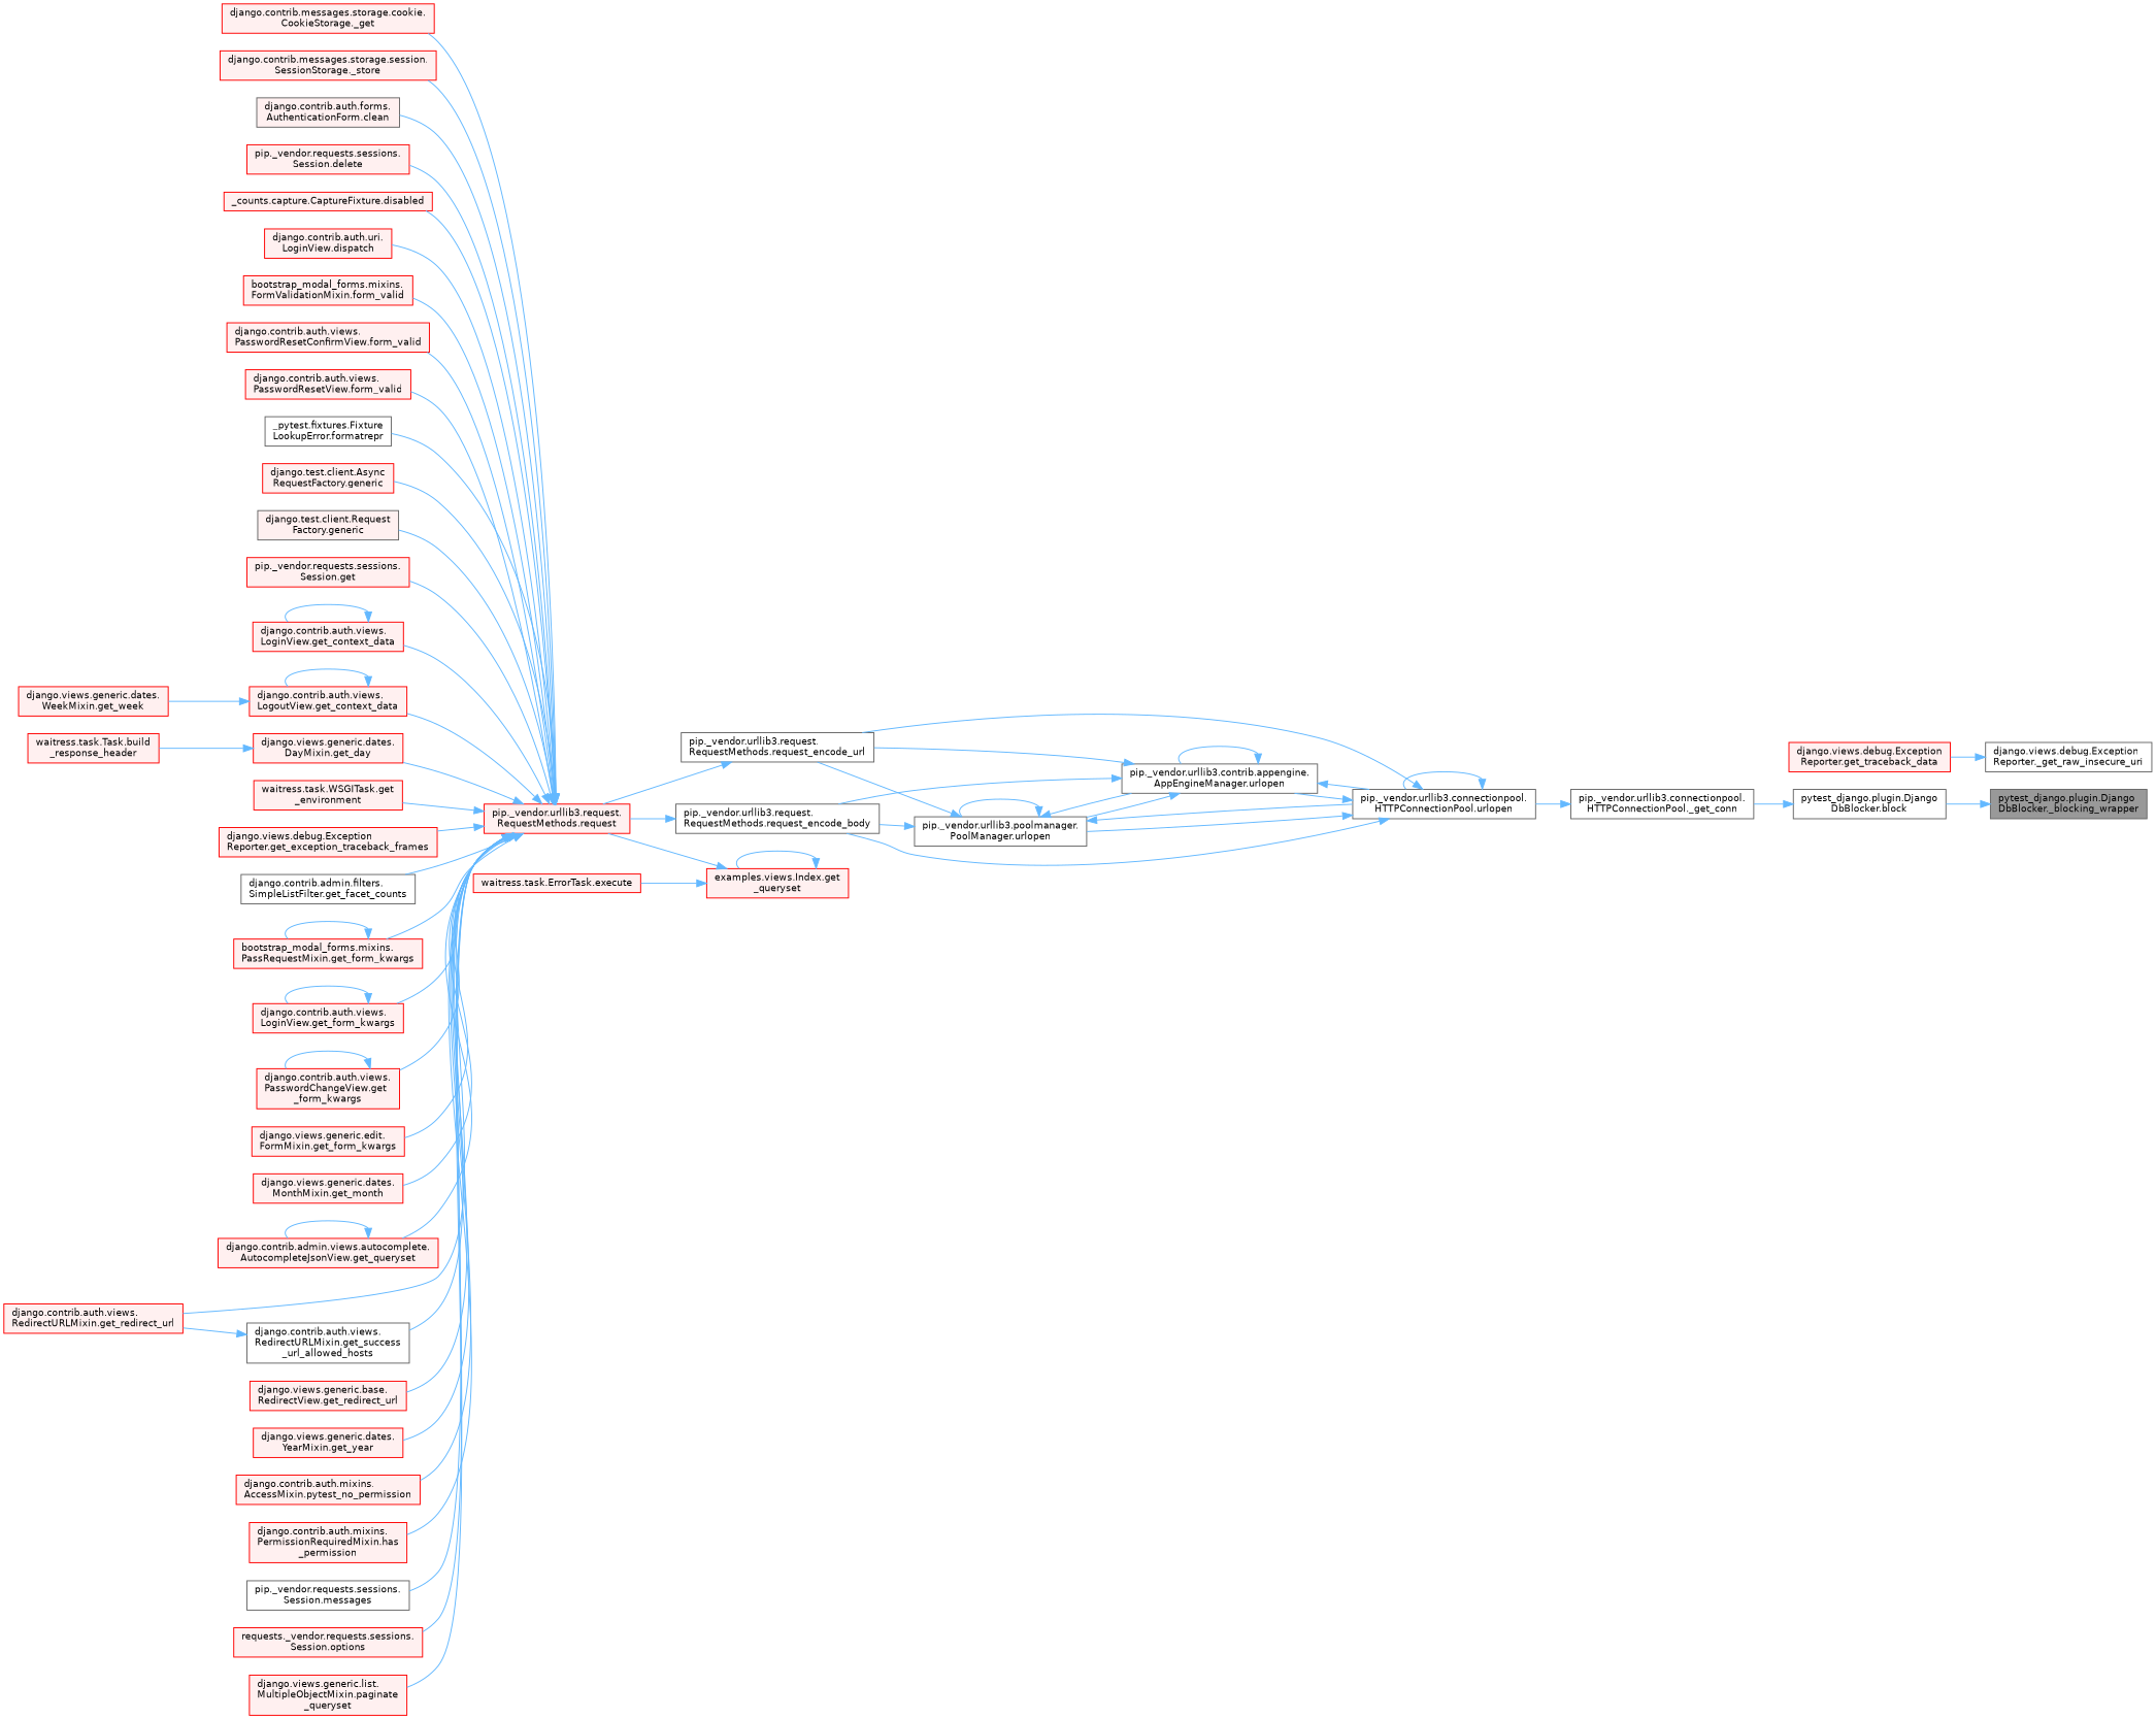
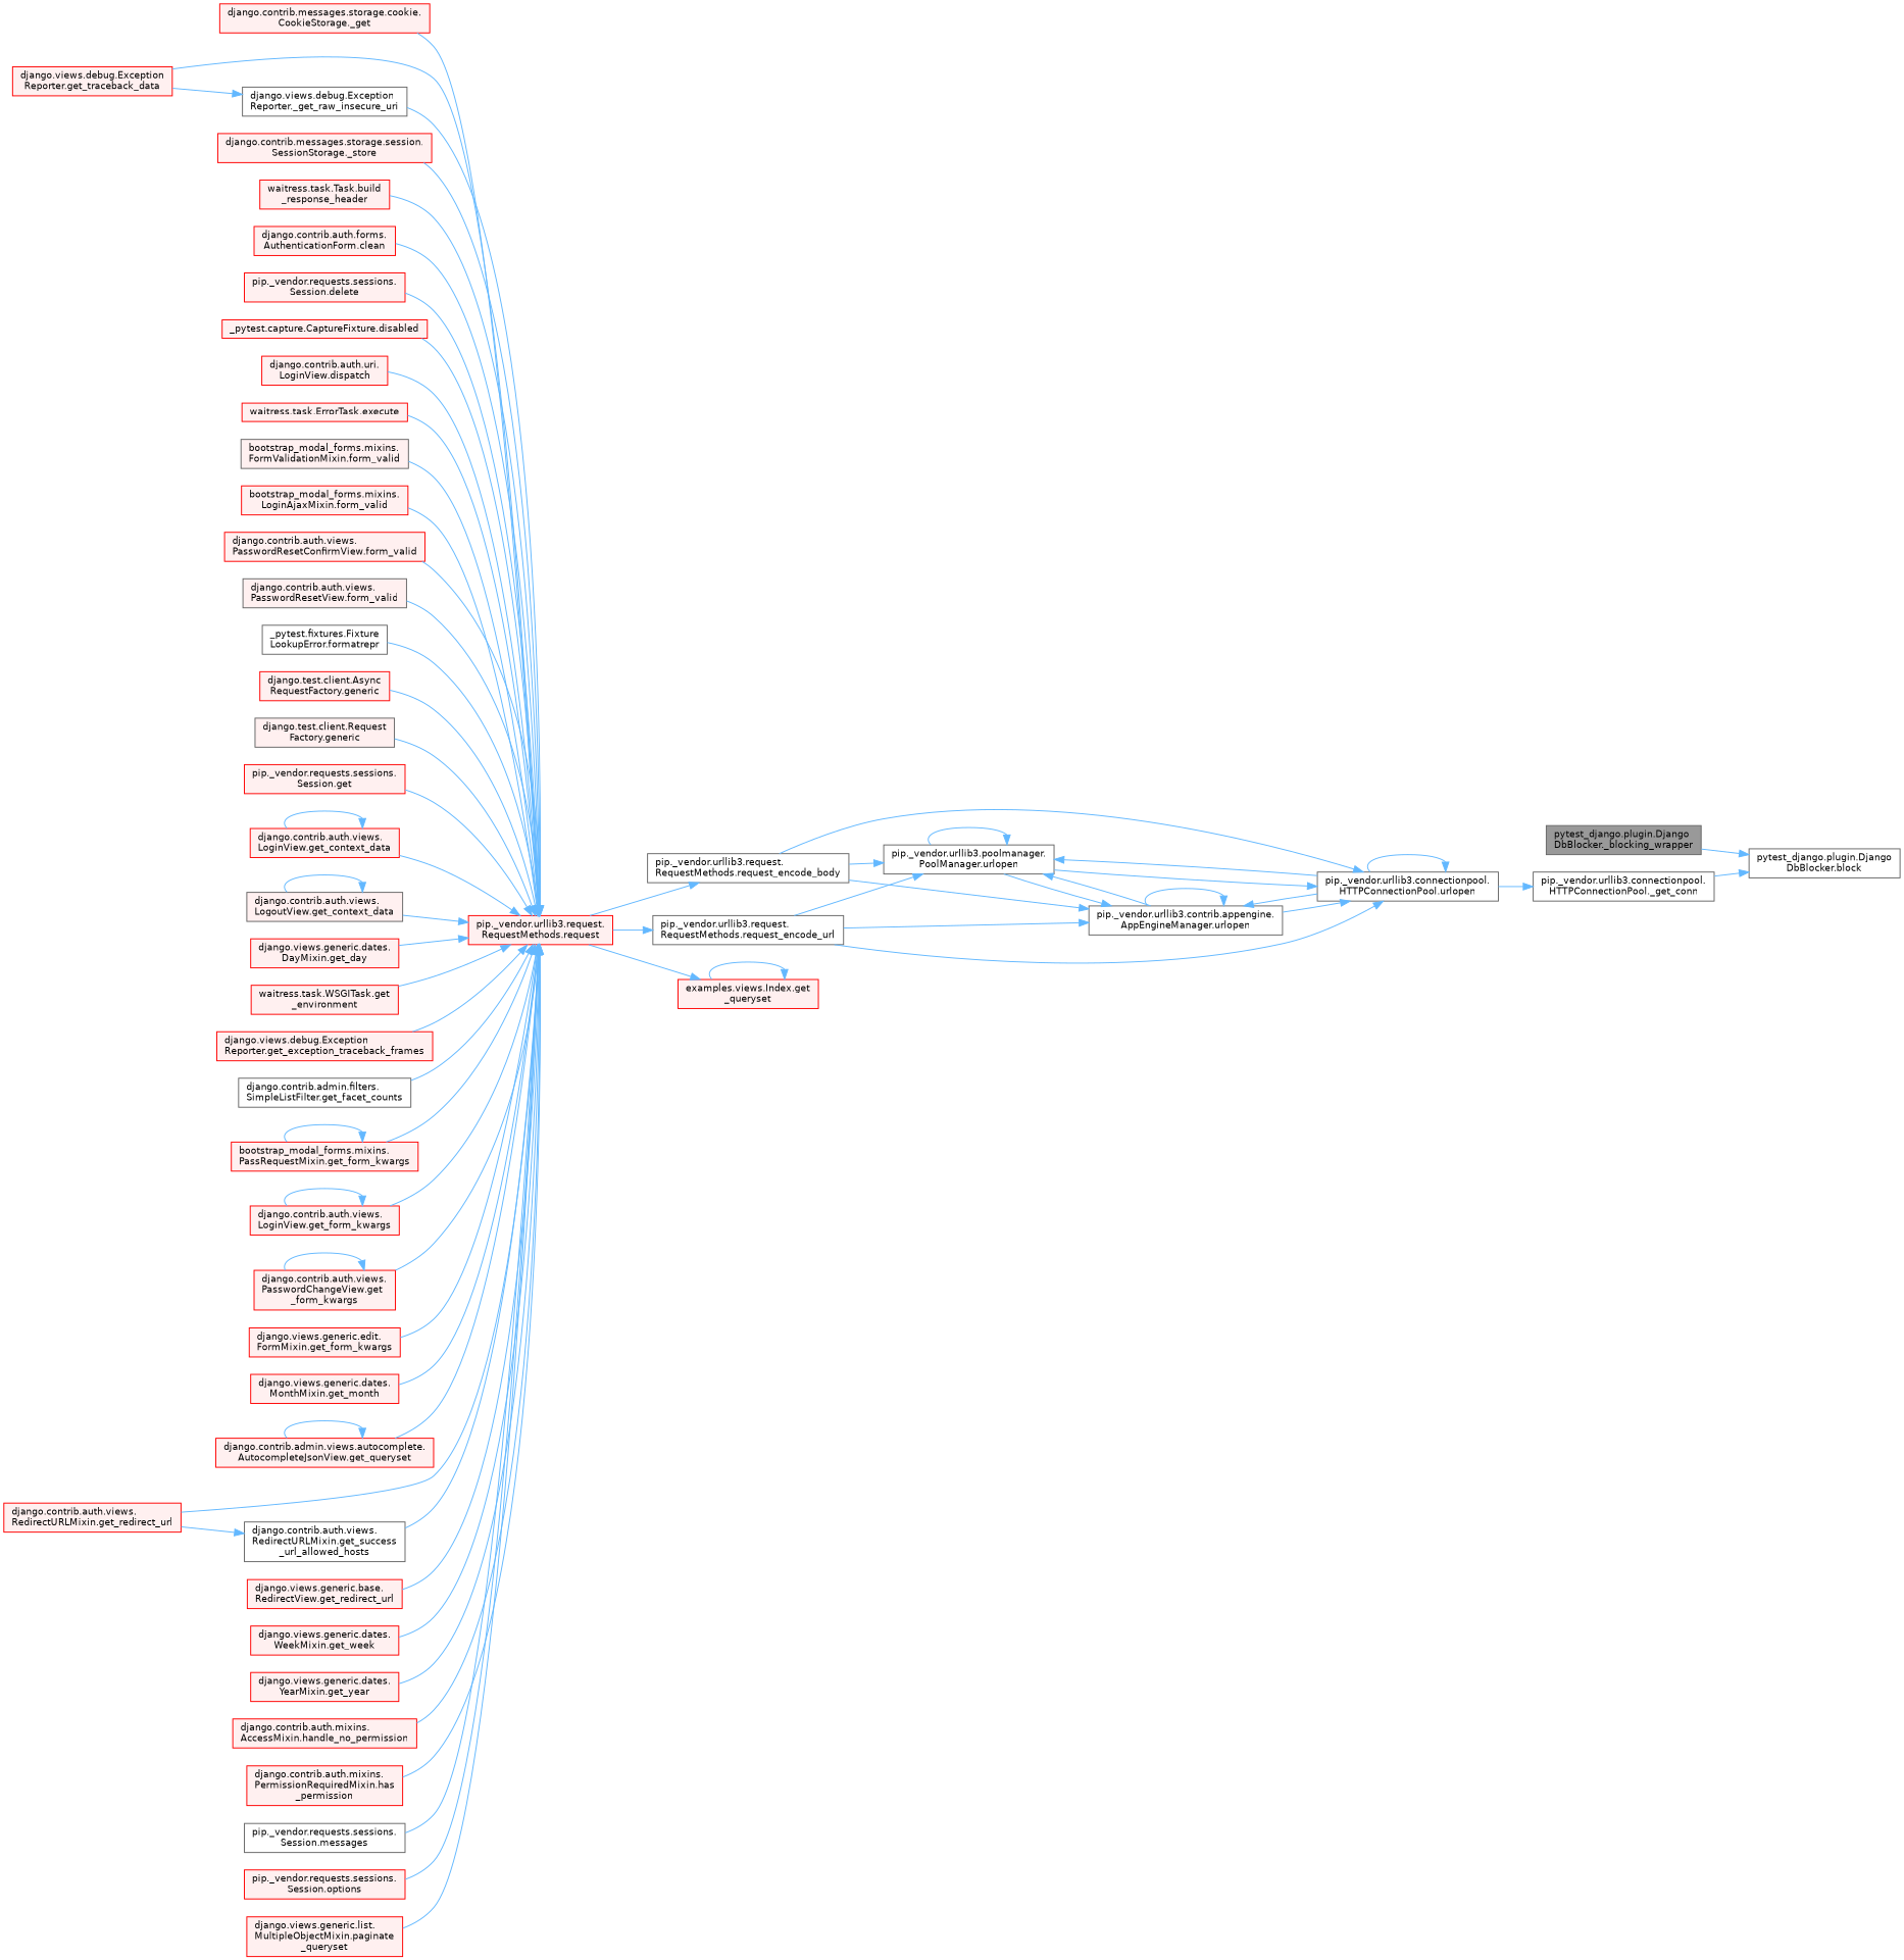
  digraph {
    rankdir=RL
    node [color=red fillcolor="#FFF0F0" fontname=Helvetica fontsize=10 shape=box style=filled]
    edge [color=steelblue1 dir=back fontname=Helvetica fontsize=10 labelfontname=Helvetica labelfontsize=10 style=solid]
    n1 [color=gray40 fillcolor=grey60 fontcolor=black height=0.2 label="pytest_django.plugin.Django\lDbBlocker._blocking_wrapper" width=0.4]
    n2 [color=grey40 fillcolor=white height=0.2 label="pytest_django.plugin.Django\lDbBlocker.block" width=0.4]
    n3 [color=grey40 fillcolor=white height=0.2 label="pip._vendor.urllib3.connectionpool.\lHTTPConnectionPool._get_conn" width=0.4]
    n4 [color=grey40 fillcolor=white height=0.2 label="pip._vendor.urllib3.connectionpool.\lHTTPConnectionPool.urlopen" width=0.4]
    n5 [color=grey40 fillcolor=white height=0.2 label="pip._vendor.urllib3.request.\lRequestMethods.request_encode_body" width=0.4]
    n6 [color=grey40 fillcolor=white height=0.2 label="pip._vendor.urllib3.request.\lRequestMethods.request_encode_url" width=0.4]
    n7 [color=grey40 fillcolor=white height=0.2 label="pip._vendor.urllib3.contrib.appengine.\lAppEngineManager.urlopen" width=0.4]
    n8 [color=grey40 fillcolor=white height=0.2 label="pip._vendor.urllib3.poolmanager.\lPoolManager.urlopen" width=0.4]
    n9 [height=0.2 label="pip._vendor.urllib3.request.\lRequestMethods.request" width=0.4]
    n10 [height=0.2 label="django.contrib.messages.storage.cookie.\lCookieStorage._get" width=0.4]
    n11 [color=grey40 fillcolor=white height=0.2 label="django.views.debug.Exception\lReporter._get_raw_insecure_uri" width=0.4]
    n12 [height=0.2 label="django.views.debug.Exception\lReporter.get_traceback_data" width=0.4]
    n13 [height=0.2 label="django.contrib.messages.storage.session.\lSessionStorage._store" width=0.4]
    n14 [height=0.2 label="waitress.task.Task.build\l_response_header" width=0.4]
-   n15 [color=grey40 height=0.2 label="django.contrib.auth.forms.\lAuthenticationForm.clean" width=0.4]
+   n15 [height=0.2 label="django.contrib.auth.forms.\lAuthenticationForm.clean" width=0.4]
    n16 [height=0.2 label="pip._vendor.requests.sessions.\lSession.delete" width=0.4]
-   n17 [height=0.2 label="_counts.capture.CaptureFixture.disabled" width=0.4]
+   n17 [height=0.2 label="_pytest.capture.CaptureFixture.disabled" width=0.4]
    n18 [height=0.2 label="django.contrib.auth.uri.\lLoginView.dispatch" width=0.4]
    n19 [height=0.2 label="waitress.task.ErrorTask.execute" width=0.4]
-   n20 [height=0.2 label="bootstrap_modal_forms.mixins.\lFormValidationMixin.form_valid" width=0.4]
+   n20 [color=grey40 height=0.2 label="bootstrap_modal_forms.mixins.\lFormValidationMixin.form_valid" width=0.4]
+   n21 [height=0.2 label="bootstrap_modal_forms.mixins.\lLoginAjaxMixin.form_valid" width=0.4]
    n22 [height=0.2 label="django.contrib.auth.views.\lPasswordResetConfirmView.form_valid" width=0.4]
-   n23 [height=0.2 label="django.contrib.auth.views.\lPasswordResetView.form_valid" width=0.4]
+   n23 [color=grey40 height=0.2 label="django.contrib.auth.views.\lPasswordResetView.form_valid" width=0.4]
    n24 [color=grey40 fillcolor=white height=0.2 label="_pytest.fixtures.Fixture\lLookupError.formatrepr" width=0.4]
    n25 [height=0.2 label="django.test.client.Async\lRequestFactory.generic" width=0.4]
    n26 [color=grey40 height=0.2 label="django.test.client.Request\lFactory.generic" width=0.4]
    n27 [height=0.2 label="pip._vendor.requests.sessions.\lSession.get" width=0.4]
    n28 [height=0.2 label="django.contrib.auth.views.\lLoginView.get_context_data" width=0.4]
-   n29 [height=0.2 label="django.contrib.auth.views.\lLogoutView.get_context_data" width=0.4]
+   n29 [color=grey40 height=0.2 label="django.contrib.auth.views.\lLogoutView.get_context_data" width=0.4]
    n30 [height=0.2 label="django.views.generic.dates.\lDayMixin.get_day" width=0.4]
    n31 [height=0.2 label="waitress.task.WSGITask.get\l_environment" width=0.4]
    n32 [height=0.2 label="django.views.debug.Exception\lReporter.get_exception_traceback_frames" width=0.4]
    n33 [color=grey40 fillcolor=white height=0.2 label="django.contrib.admin.filters.\lSimpleListFilter.get_facet_counts" width=0.4]
    n34 [height=0.2 label="bootstrap_modal_forms.mixins.\lPassRequestMixin.get_form_kwargs" width=0.4]
    n35 [height=0.2 label="django.contrib.auth.views.\lLoginView.get_form_kwargs" width=0.4]
    n36 [height=0.2 label="django.contrib.auth.views.\lPasswordChangeView.get\l_form_kwargs" width=0.4]
    n37 [height=0.2 label="django.views.generic.edit.\lFormMixin.get_form_kwargs" width=0.4]
    n38 [height=0.2 label="django.views.generic.dates.\lMonthMixin.get_month" width=0.4]
    n39 [height=0.2 label="django.contrib.admin.views.autocomplete.\lAutocompleteJsonView.get_queryset" width=0.4]
    n40 [height=0.2 label="django.contrib.auth.views.\lRedirectURLMixin.get_redirect_url" width=0.4]
    n41 [height=0.2 label="django.views.generic.base.\lRedirectView.get_redirect_url" width=0.4]
    n42 [color=grey40 fillcolor=white height=0.2 label="django.contrib.auth.views.\lRedirectURLMixin.get_success\l_url_allowed_hosts" width=0.4]
    n43 [height=0.2 label="django.views.generic.dates.\lWeekMixin.get_week" width=0.4]
    n44 [height=0.2 label="django.views.generic.dates.\lYearMixin.get_year" width=0.4]
-   n45 [height=0.2 label="django.contrib.auth.mixins.\lAccessMixin.pytest_no_permission" width=0.4]
+   n45 [height=0.2 label="django.contrib.auth.mixins.\lAccessMixin.handle_no_permission" width=0.4]
    n46 [height=0.2 label="django.contrib.auth.mixins.\lPermissionRequiredMixin.has\l_permission" width=0.4]
    n47 [color=grey40 fillcolor=white height=0.2 label="pip._vendor.requests.sessions.\lSession.messages" width=0.4]
-   n48 [height=0.2 label="requests._vendor.requests.sessions.\lSession.options" width=0.4]
+   n48 [height=0.2 label="pip._vendor.requests.sessions.\lSession.options" width=0.4]
    n49 [height=0.2 label="django.views.generic.list.\lMultipleObjectMixin.paginate\l_queryset" width=0.4]
    n50 [height=0.2 label="examples.views.Index.get\l_queryset" width=0.4]
-   n1 -> n2
+   n2 -> n1
    n2 -> n3
    n3 -> n4
    n4 -> n4
    n4 -> n5
    n4 -> n6
    n4 -> n7
    n4 -> n8
    n5 -> n9
    n6 -> n9
    n7 -> n4
    n7 -> n5
    n7 -> n6
    n7 -> n7
    n7 -> n8
    n8 -> n4
    n8 -> n5
    n8 -> n6
    n8 -> n7
    n8 -> n8
    n9 -> n10
+   n9 -> n11
+   n9 -> n12
    n9 -> n13
-   n30 -> n14
+   n9 -> n14
    n9 -> n15
    n9 -> n16
    n9 -> n17
    n9 -> n18
-   n50 -> n19
+   n9 -> n19
    n9 -> n20
+   n9 -> n21
    n9 -> n22
    n9 -> n23
    n9 -> n24
    n9 -> n25
    n9 -> n26
    n9 -> n27
    n9 -> n28
    n9 -> n29
    n9 -> n30
    n9 -> n31
    n9 -> n32
    n9 -> n33
    n9 -> n34
    n9 -> n35
    n9 -> n36
    n9 -> n37
    n9 -> n38
    n9 -> n39
    n9 -> n40
    n9 -> n41
    n9 -> n42
-   n29 -> n43
+   n9 -> n43
    n9 -> n44
    n9 -> n45
    n9 -> n46
    n9 -> n47
    n9 -> n48
    n9 -> n49
    n11 -> n12
    n28 -> n28
    n29 -> n29
    n34 -> n34
    n35 -> n35
    n36 -> n36
    n39 -> n39
    n42 -> n40
    n50 -> n9
    n50 -> n50
  }
